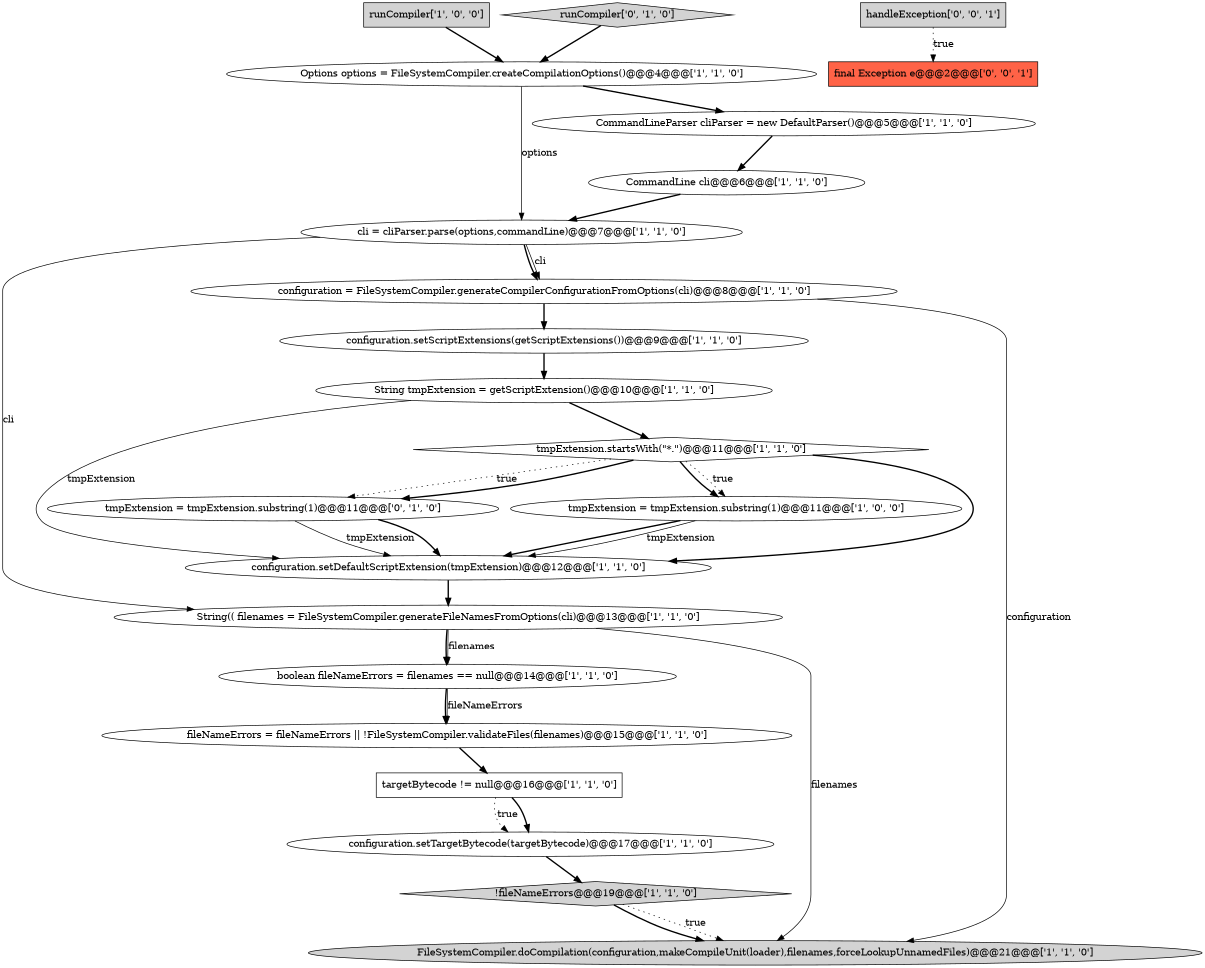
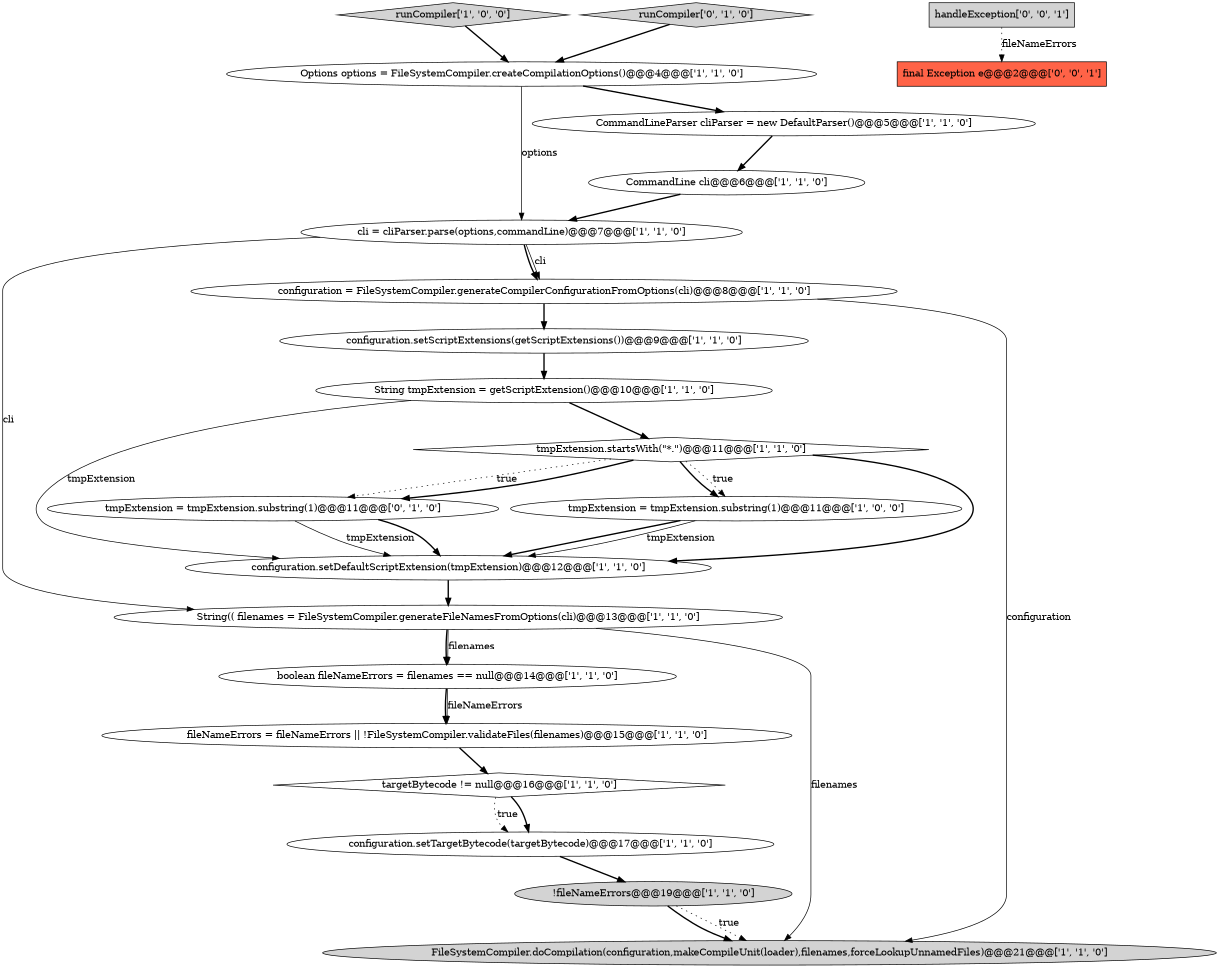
  digraph {
    node [fillcolor=white shape=ellipse style=filled]
    edge [style=bold]
    n1 [label="String tmpExtension = getScriptExtension()@@@10@@@['1', '1', '0']"]
    n2 [label="tmpExtension.startsWith(\"*.\")@@@11@@@['1', '1', '0']" shape=diamond]
    n3 [label="configuration.setDefaultScriptExtension(tmpExtension)@@@12@@@['1', '1', '0']"]
    n4 [label="tmpExtension = tmpExtension.substring(1)@@@11@@@['1', '0', '0']"]
    n5 [label="tmpExtension = tmpExtension.substring(1)@@@11@@@['0', '1', '0']"]
    n6 [label="String(( filenames = FileSystemCompiler.generateFileNamesFromOptions(cli)@@@13@@@['1', '1', '0']"]
    n7 [label="cli = cliParser.parse(options,commandLine)@@@7@@@['1', '1', '0']"]
    n8 [label="configuration = FileSystemCompiler.generateCompilerConfigurationFromOptions(cli)@@@8@@@['1', '1', '0']"]
-   n9 [fillcolor=lightgray label="runCompiler['1', '0', '0']" shape=box]
+   n9 [fillcolor=lightgray label="runCompiler['1', '0', '0']" shape=diamond]
    n10 [label="Options options = FileSystemCompiler.createCompilationOptions()@@@4@@@['1', '1', '0']"]
    n11 [label="CommandLineParser cliParser = new DefaultParser()@@@5@@@['1', '1', '0']"]
    n12 [fillcolor=lightgray label="FileSystemCompiler.doCompilation(configuration,makeCompileUnit(loader),filenames,forceLookupUnnamedFiles)@@@21@@@['1', '1', '0']"]
    n13 [label="boolean fileNameErrors = filenames == null@@@14@@@['1', '1', '0']"]
    n14 [label="configuration.setScriptExtensions(getScriptExtensions())@@@9@@@['1', '1', '0']"]
-   n15 [label="targetBytecode != null@@@16@@@['1', '1', '0']" shape=box]
+   n15 [label="targetBytecode != null@@@16@@@['1', '1', '0']" shape=diamond]
    n16 [label="configuration.setTargetBytecode(targetBytecode)@@@17@@@['1', '1', '0']"]
-   n17 [fillcolor=lightgray label="!fileNameErrors@@@19@@@['1', '1', '0']" shape=diamond]
+   n17 [fillcolor=lightgray label="!fileNameErrors@@@19@@@['1', '1', '0']"]
    n18 [fillcolor=tomato label="final Exception e@@@2@@@['0', '0', '1']" shape=box]
    n19 [label="fileNameErrors = fileNameErrors || !FileSystemCompiler.validateFiles(filenames)@@@15@@@['1', '1', '0']"]
    n20 [fillcolor=lightgray label="runCompiler['0', '1', '0']" shape=diamond]
    n21 [label="CommandLine cli@@@6@@@['1', '1', '0']"]
    n22 [fillcolor=lightgray label="handleException['0', '0', '1']" shape=box]
    n1 -> n2
    n1 -> n3 [label=tmpExtension style=solid]
    n2 -> n3
    n2 -> n4 [label=true style=dotted]
    n2 -> n4
    n2 -> n5 [label=true style=dotted]
    n2 -> n5
    n3 -> n6
    n4 -> n3
    n4 -> n3 [label=tmpExtension style=solid]
    n5 -> n3 [label=tmpExtension style=solid]
    n5 -> n3
    n6 -> n12 [label=filenames style=solid]
    n6 -> n13
    n6 -> n13 [label=filenames style=solid]
    n7 -> n6 [label=cli style=solid]
    n7 -> n8
    n7 -> n8 [label=cli style=solid]
    n8 -> n12 [label=configuration style=solid]
    n8 -> n14
    n9 -> n10
    n10 -> n7 [label=options style=solid]
    n10 -> n11
    n11 -> n21
    n13 -> n19 [label=fileNameErrors style=solid]
    n13 -> n19
    n14 -> n1
    n15 -> n16
    n15 -> n16 [label=true style=dotted]
    n16 -> n17
    n17 -> n12 [label=true style=dotted]
    n17 -> n12
    n19 -> n15
    n20 -> n10
    n21 -> n7
-   n22 -> n18 [label=true style=dotted]
+   n22 -> n18 [label=fileNameErrors style=dotted]
  }
